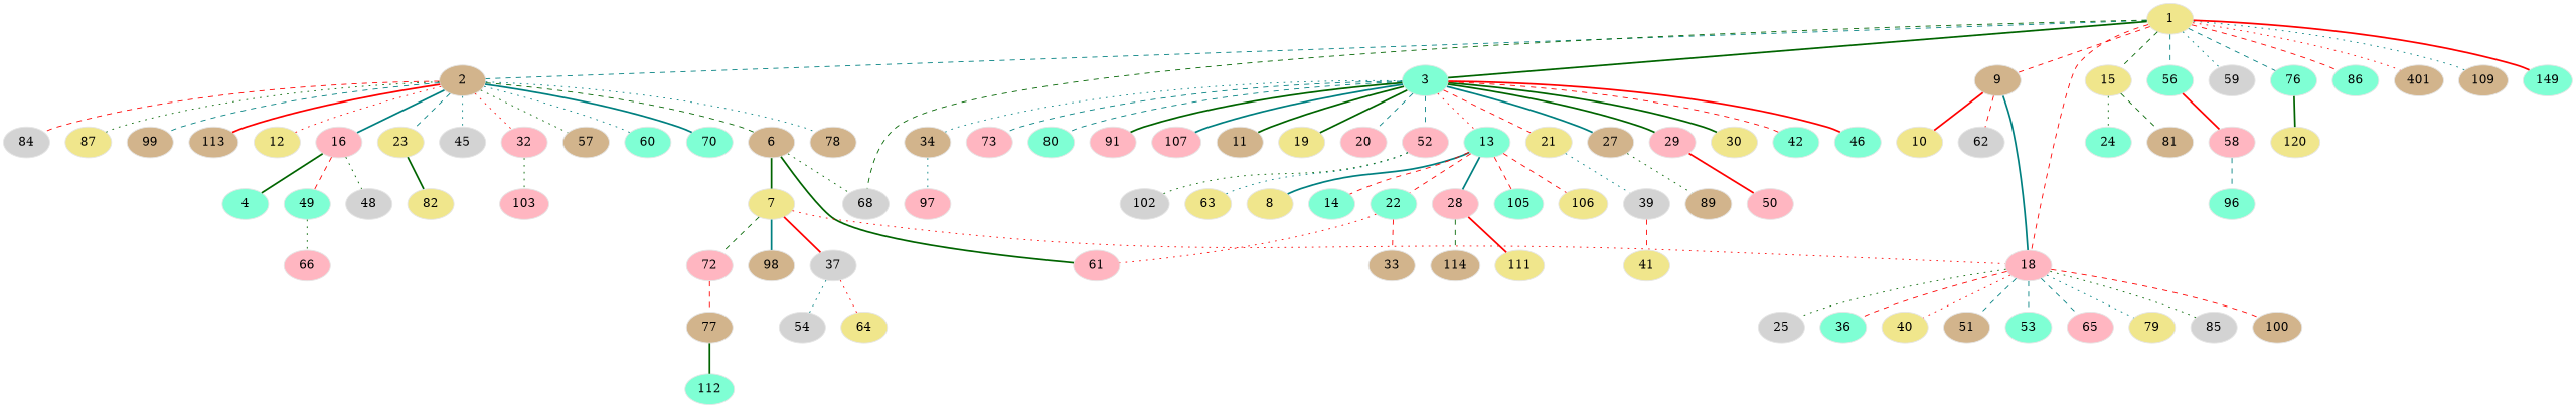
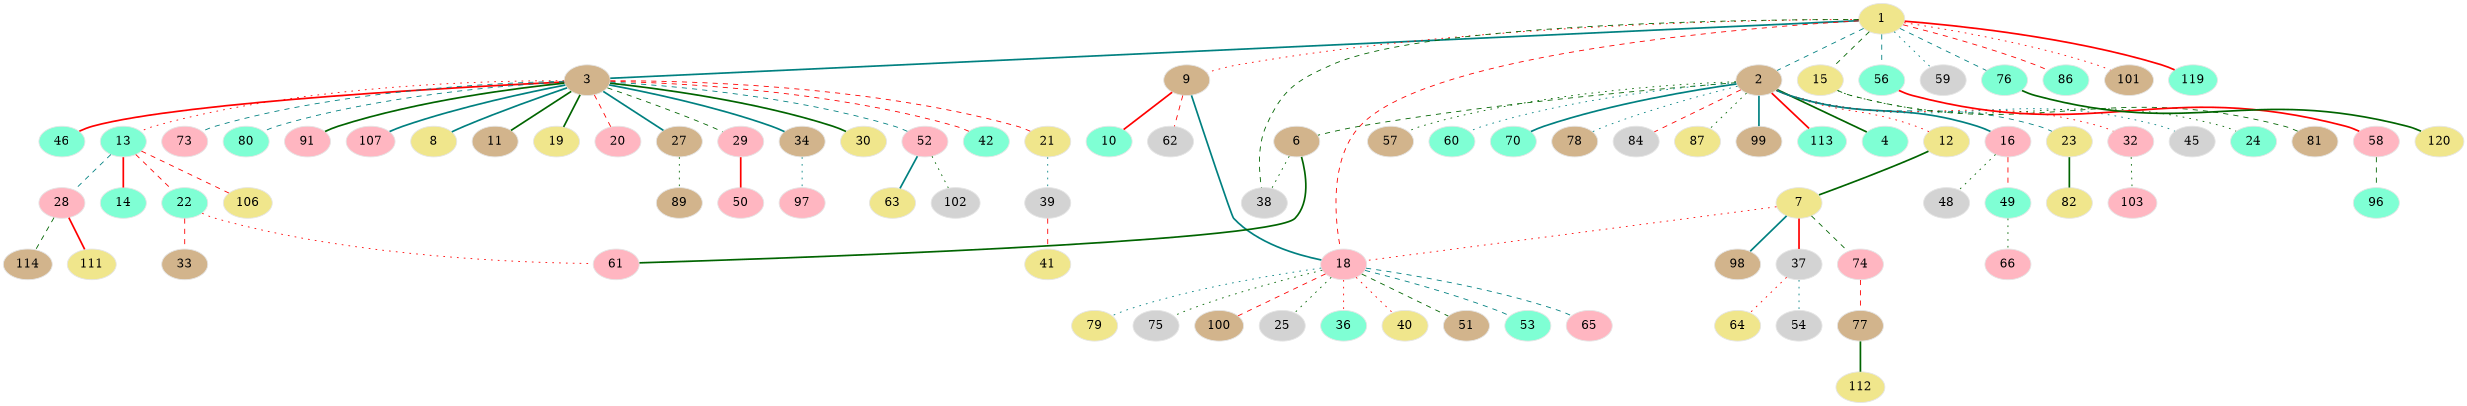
  graph {
    node [color=gray90 fillcolor=tan style=filled]
    edge [color=red style=dashed]
    1 [fillcolor=khaki super="+44"]
    2 [super="+5"]
-   3 [fillcolor=aquamarine super="+94"]
+   3 [super="+94"]
    9 [super="+108"]
    15 [fillcolor=khaki super="+69"]
    18 [fillcolor=lightpink super="+95"]
-   38 [fillcolor=lightgrey super="+117" label=68]
+   38 [fillcolor=lightgrey super="+117"]
    56 [fillcolor=aquamarine super="+88"]
    59 [fillcolor=lightgrey]
    76 [fillcolor=aquamarine]
    86 [fillcolor=aquamarine]
-   101 [label=401]
-   109
-   119 [fillcolor=aquamarine label=149]
+   101
+   119 [fillcolor=aquamarine]
    4 [fillcolor=aquamarine super="+17"]
    6 [super="+90"]
    12 [fillcolor=khaki]
    16 [fillcolor=lightpink super="+31"]
    23 [fillcolor=khaki super="+104"]
    32 [fillcolor=lightpink super="+35"]
    45 [fillcolor=lightgrey]
    57
    60 [fillcolor=aquamarine]
    70 [fillcolor=aquamarine]
    78
    84 [fillcolor=lightgrey]
    87 [fillcolor=khaki]
    99
-   113
+   113 [fillcolor=aquamarine]
    8 [fillcolor=khaki]
    11 [super="+47"]
    13 [fillcolor=aquamarine super="+67"]
    19 [fillcolor=khaki]
    20 [fillcolor=lightpink super="+26"]
    21 [fillcolor=khaki]
    27
    29 [fillcolor=lightpink]
    30 [fillcolor=khaki]
    34 [super="+93"]
    42 [fillcolor=aquamarine]
    46 [fillcolor=aquamarine]
    52 [fillcolor=lightpink super="+55"]
    73 [fillcolor=lightpink super="+83"]
    80 [fillcolor=aquamarine]
    91 [fillcolor=lightpink]
    107 [fillcolor=lightpink super="+115"]
-   10 [fillcolor=khaki]
+   10 [fillcolor=aquamarine]
    62 [fillcolor=lightgrey]
    24 [fillcolor=aquamarine]
    81
    25 [fillcolor=lightgrey]
    36 [fillcolor=aquamarine super="+116"]
    40 [fillcolor=khaki]
    51
    53 [fillcolor=aquamarine]
    65 [fillcolor=lightpink]
    79 [fillcolor=khaki]
-   85 [fillcolor=lightgrey]
+   85 [fillcolor=lightgrey label=75]
    100
    58 [fillcolor=lightpink super="+92"]
    120 [fillcolor=khaki]
    7 [fillcolor=khaki]
    61 [fillcolor=lightpink super="+71"]
    48 [fillcolor=lightgrey]
    49 [fillcolor=aquamarine]
    82 [fillcolor=khaki]
    103 [fillcolor=lightpink]
    14 [fillcolor=aquamarine]
    22 [fillcolor=aquamarine super="+43"]
    28 [fillcolor=lightpink super="+110"]
-   105 [fillcolor=aquamarine]
    106 [fillcolor=khaki]
    39 [fillcolor=lightgrey super="+68"]
    89
    50 [fillcolor=lightpink]
    97 [fillcolor=lightpink]
    63 [fillcolor=khaki]
    102 [fillcolor=lightgrey]
    37 [fillcolor=lightgrey super="+72"]
-   74 [fillcolor=lightpink super="+75" label=72]
+   74 [fillcolor=lightpink super="+75"]
    98
    54 [fillcolor=lightgrey]
    64 [fillcolor=khaki]
    77
    33
    111 [fillcolor=khaki]
    114
    66 [fillcolor=lightpink]
    41 [fillcolor=khaki]
    96 [fillcolor=aquamarine]
-   112 [fillcolor=aquamarine]
+   112 [fillcolor=khaki]
    1 -- 2 [color=teal]
-   1 -- 3 [color=darkgreen style=bold]
-   1 -- 9
+   1 -- 3 [color=teal style=bold]
+   1 -- 9 [style=dotted]
    1 -- 15 [color=darkgreen]
    1 -- 18
    1 -- 38 [color=darkgreen]
    1 -- 56 [color=teal weight=2]
    1 -- 59 [color=teal style=dotted]
    1 -- 76 [color=teal]
    1 -- 86
    1 -- 101 [style=dotted]
-   1 -- 109 [color=teal style=dotted]
    1 -- 119 [style=bold]
-   16 -- 4 [color=darkgreen style=bold]
+   2 -- 4 [color=darkgreen style=bold]
    2 -- 6 [color=darkgreen]
    2 -- 12 [style=dotted]
    2 -- 16 [color=teal style=bold]
    2 -- 23 [color=teal]
    2 -- 32 [style=dotted]
    2 -- 45 [color=teal style=dotted]
    2 -- 57 [color=darkgreen style=dotted]
    2 -- 60 [color=teal style=dotted]
    2 -- 70 [color=teal style=bold]
    2 -- 78 [color=teal style=dotted]
    2 -- 84
    2 -- 87 [color=darkgreen style=dotted]
-   2 -- 99 [color=teal]
+   2 -- 99 [color=teal style=bold]
    2 -- 113 [style=bold]
-   13 -- 8 [color=teal style=bold]
+   3 -- 8 [color=teal style=bold]
    3 -- 11 [color=darkgreen style=bold]
    3 -- 13 [style=dotted]
    3 -- 19 [color=darkgreen style=bold]
-   3 -- 20 [color=teal]
+   3 -- 20
    3 -- 21
    3 -- 27 [color=teal style=bold]
-   3 -- 29 [color=darkgreen style=bold]
+   3 -- 29 [color=darkgreen]
    3 -- 30 [color=darkgreen style=bold]
-   3 -- 34 [color=teal style=dotted]
+   3 -- 34 [color=teal style=bold]
    3 -- 42
    3 -- 46 [style=bold]
    3 -- 52 [color=teal]
    3 -- 73 [color=teal]
    3 -- 80 [color=teal]
    3 -- 91 [color=darkgreen style=bold]
    3 -- 107 [color=teal style=bold]
    9 -- 18 [color=teal style=bold]
    9 -- 10 [style=bold]
    9 -- 62
    15 -- 24 [color=darkgreen style=dotted]
    15 -- 81 [color=darkgreen]
    18 -- 25 [color=darkgreen style=dotted]
-   18 -- 36
+   18 -- 36 [style=dotted]
    18 -- 40 [style=dotted]
-   18 -- 51 [color=teal]
+   18 -- 51 [color=darkgreen]
    18 -- 53 [color=teal]
    18 -- 65 [color=teal]
    18 -- 79 [color=teal style=dotted]
    18 -- 85 [color=darkgreen style=dotted]
    18 -- 100
    56 -- 58 [style=bold]
    76 -- 120 [color=darkgreen style=bold]
    6 -- 38 [color=darkgreen style=dotted]
-   6 -- 7 [color=darkgreen style=bold]
+   12 -- 7 [color=darkgreen style=bold]
    6 -- 61 [color=darkgreen style=bold]
    16 -- 48 [color=darkgreen style=dotted]
    16 -- 49
    23 -- 82 [color=darkgreen style=bold]
    32 -- 103 [color=darkgreen style=dotted]
-   13 -- 14
+   13 -- 14 [style=bold]
    13 -- 22
-   13 -- 28 [color=teal style=bold]
-   13 -- 105
+   13 -- 28 [color=teal]
    13 -- 106
    21 -- 39 [color=teal style=dotted]
    27 -- 89 [color=darkgreen style=dotted]
    29 -- 50 [style=bold]
    34 -- 97 [color=teal style=dotted]
-   52 -- 63 [color=teal style=dotted]
+   52 -- 63 [color=teal style=bold]
    52 -- 102 [color=darkgreen style=dotted]
-   58 -- 96 [color=teal]
+   58 -- 96 [color=darkgreen]
    7 -- 18 [style=dotted]
    7 -- 37 [style=bold]
    7 -- 74 [color=darkgreen]
    7 -- 98 [color=teal style=bold]
    49 -- 66 [color=darkgreen style=dotted]
    22 -- 61 [style=dotted]
    22 -- 33
    28 -- 111 [style=bold]
    28 -- 114 [color=darkgreen]
    39 -- 41
    37 -- 54 [color=teal style=dotted]
    37 -- 64 [style=dotted]
    74 -- 77
    77 -- 112 [color=darkgreen style=bold]
  }
